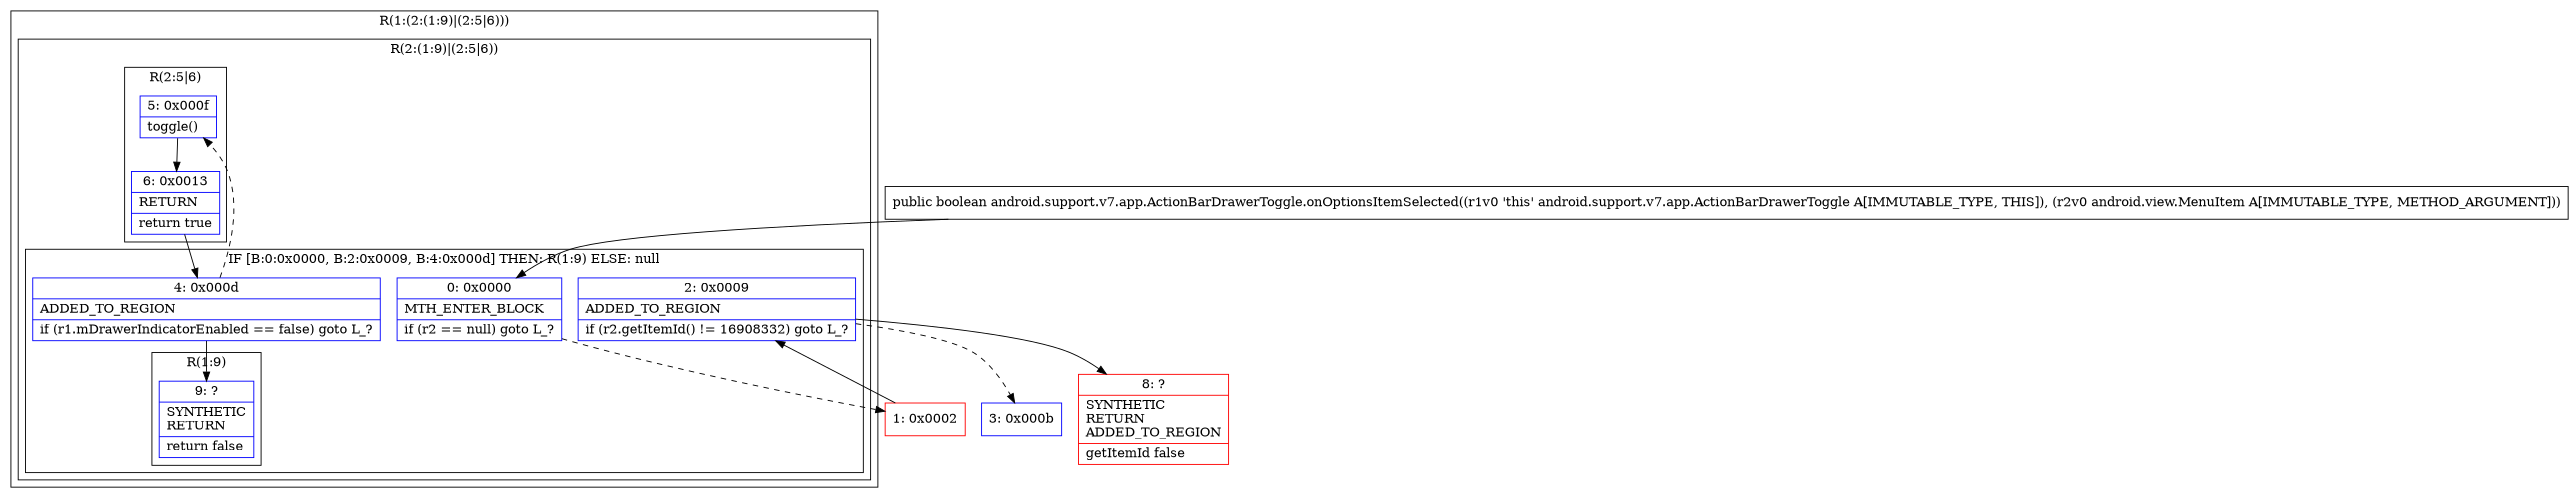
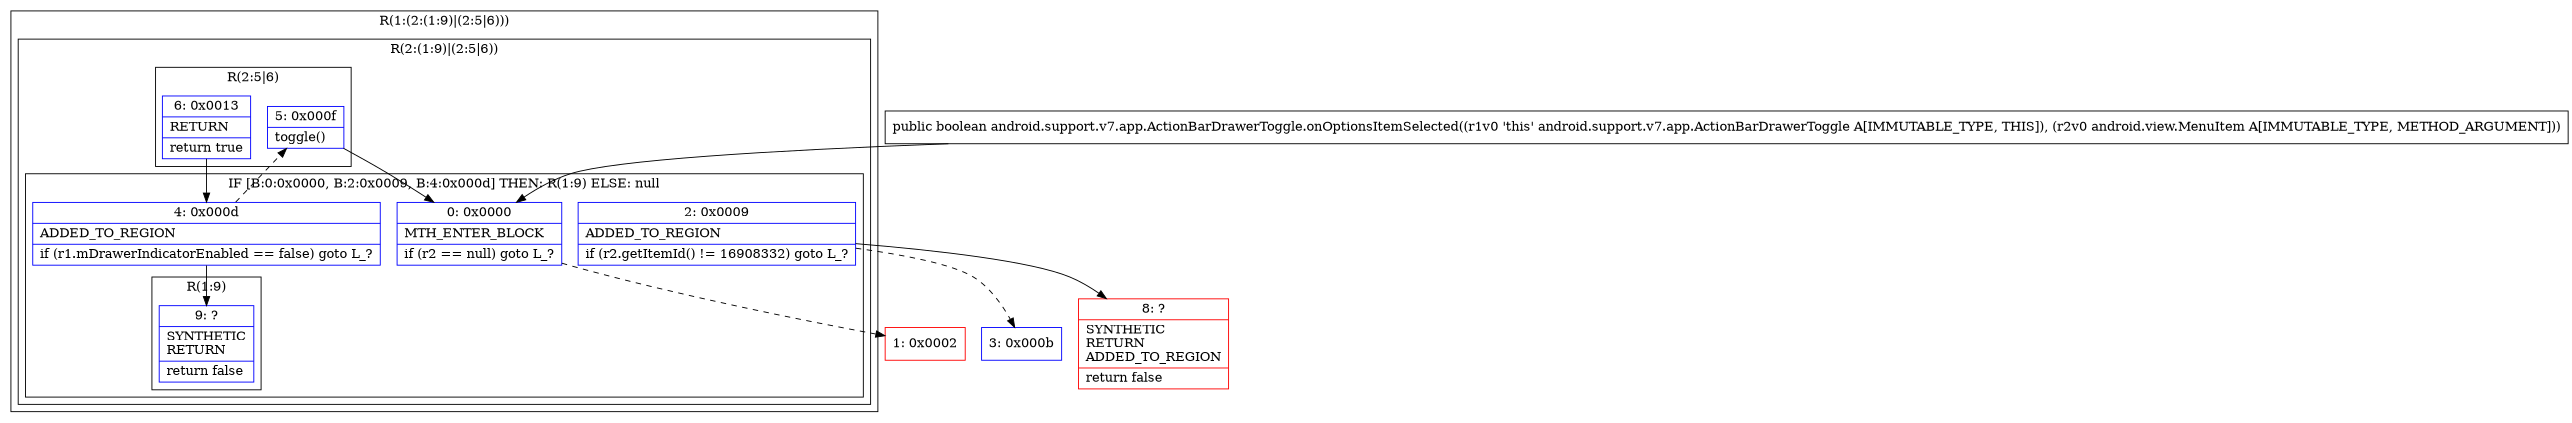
  digraph {
    node [color=blue shape=record]
    n1 [label="{9\:\ ?|SYNTHETIC\lRETURN\l|return false\l}"]
    n2 [label="{0\:\ 0x0000|MTH_ENTER_BLOCK\l|if (r2 == null) goto L_?\l}"]
    n3 [label="{2\:\ 0x0009|ADDED_TO_REGION\l|if (r2.getItemId() != 16908332) goto L_?\l}"]
    n4 [label="{4\:\ 0x000d|ADDED_TO_REGION\l|if (r1.mDrawerIndicatorEnabled == false) goto L_?\l}"]
    n5 [label="{5\:\ 0x000f|toggle()\l}"]
    n6 [label="{6\:\ 0x0013|RETURN\l|return true\l}"]
    n7 [color=red label="{1\:\ 0x0002}"]
    n8 [label="{3\:\ 0x000b}"]
-   n9 [color=red label="{8\:\ ?|SYNTHETIC\lRETURN\lADDED_TO_REGION\l|getItemId false\l}"]
+   n9 [color=red label="{8\:\ ?|SYNTHETIC\lRETURN\lADDED_TO_REGION\l|return false\l}"]
    n10 [label="{public boolean android.support.v7.app.ActionBarDrawerToggle.onOptionsItemSelected((r1v0 'this' android.support.v7.app.ActionBarDrawerToggle A[IMMUTABLE_TYPE, THIS]), (r2v0 android.view.MenuItem A[IMMUTABLE_TYPE, METHOD_ARGUMENT])) }" color=""]
    subgraph cluster_1 {
      label="R(1:(2:(1:9)|(2:5|6)))"
      subgraph cluster_2 {
        label="R(2:(1:9)|(2:5|6))"
        subgraph cluster_3 {
          label="IF [B:0:0x0000, B:2:0x0009, B:4:0x000d] THEN: R(1:9) ELSE: null"
          n2
          n3
          n4
          subgraph cluster_4 {
            label="R(1:9)"
            n1
          }
        }
        subgraph cluster_5 {
          label="R(2:5|6)"
          n5
          n6
        }
      }
    }
    n2 -> n7 [style=dashed]
    n3 -> n8 [style=dashed]
    n3 -> n9
    n4 -> n1
    n4 -> n5 [style=dashed]
-   n5 -> n6
+   n5 -> n2
    n6 -> n4
-   n7 -> n3
    n10 -> n2
  }
